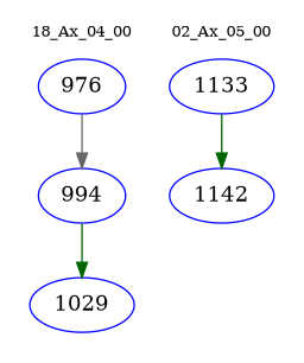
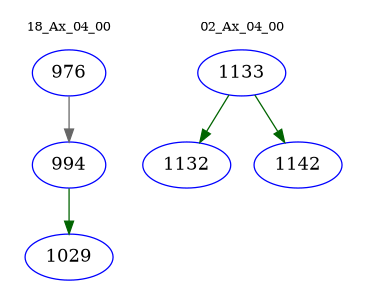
  digraph {
    node [color=blue]
    edge [color=darkgreen]
    n1 [label=994]
    n2 [label=976]
    n3 [label=1029]
    n4 [label=1133]
+   n5 [label=1132]
    n6 [label=1142]
    subgraph cluster_1 {
      color=white
      fontsize=10
      label="18_Ax_04_00"
      n1
      n2
      n3
    }
    subgraph cluster_2 {
      color=white
      fontsize=10
-     label="02_Ax_05_00"
+     label="02_Ax_04_00"
      n4
+     n5
      n6
    }
    n1 -> n3
    n2 -> n1 [color=gray40]
+   n4 -> n5
    n4 -> n6
  }
